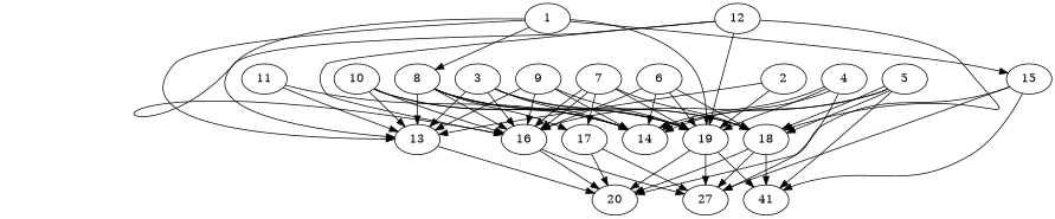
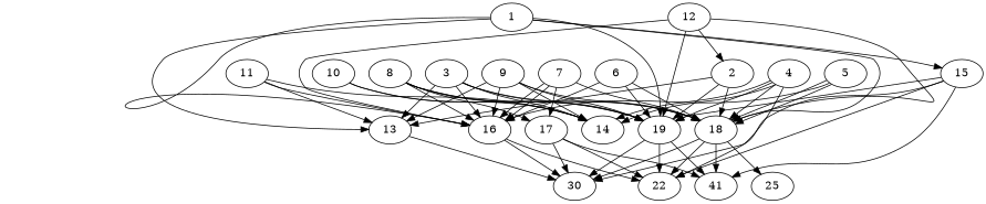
  digraph {
    node [alpha=0.15]
    1 [alpha=0.08 expect_size=39012352]
    13 [alpha=0.04 expect_size=46008320]
    15 [alpha=0.11 expect_size=36315136]
    16 [alpha=0.18 expect_size=35735552]
    18 [alpha=0.11 expect_size=8310784]
    19 [alpha=0.17 expect_size=31385600]
-   20 [alpha=0.02 expect_size=48454656]
+   20 [alpha=0.02 expect_size=48454656 label=30]
    n8 [alpha=0.02 expect_size=35824640 label=41]
-   22 [alpha=0.08 expect_size=33633280 label=27]
+   22 [alpha=0.08 expect_size=33633280]
+   25 [alpha=0.16 expect_size=32422912]
    2 [alpha=0.13 expect_size=22707200]
    3 [alpha=0.03 expect_size=41001984]
    14 [alpha=0.00 expect_size=52047872]
    4 [alpha=0.13 expect_size=26825728]
    5 [alpha=0.20 expect_size=13858816]
    6 [expect_size=16821248]
    7 [alpha=0.14 expect_size=10323968]
    17 [alpha=0.03 expect_size=23300096]
    8 [alpha=0.10 expect_size=30132224]
    9 [alpha=0.07 expect_size=45125632]
    10 [expect_size=10243072]
    11 [alpha=0.19 expect_size=42844160]
    12 [expect_size=15258624]
    1 -> 13
    1 -> 15
    1 -> 16
-   1 -> 8
+   1 -> 18
    1 -> 19
    13 -> 20
    15 -> 20
    15 -> n8
    15 -> 22
    16 -> 20
    16 -> 22
    18 -> 20
    18 -> n8
    18 -> 22
+   18 -> 25
    19 -> 20
    19 -> n8
    19 -> 22
    2 -> 13
+   2 -> 18
    2 -> 19
    3 -> 13
    3 -> 16
    3 -> 18
    3 -> 19
    3 -> 14
+   4 -> 18
    4 -> 19
    4 -> 22
    4 -> 14
    4 -> 14
    5 -> 16
    5 -> 18
    5 -> 18
-   5 -> 14
    6 -> 16
    6 -> 18
    6 -> 19
-   6 -> 14
    7 -> 16
    7 -> 16
    7 -> 18
-   7 -> 19
+   15 -> 19
    7 -> 17
    17 -> 20
-   5 -> n8
+   17 -> n8
    17 -> 22
-   8 -> 13
    8 -> 16
    8 -> 18
    8 -> 19
    8 -> 14
    8 -> 17
    9 -> 13
    9 -> 16
+   9 -> 18
    9 -> 19
    9 -> 14
-   10 -> 13
-   10 -> 16
+   11 -> 16
    10 -> 19
    10 -> 14
    11 -> 13
    11 -> 14
-   12 -> 13
+   12 -> 2
    12 -> 16
    12 -> 18
    12 -> 19
  }
